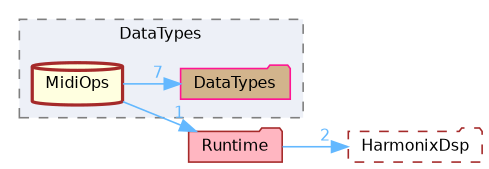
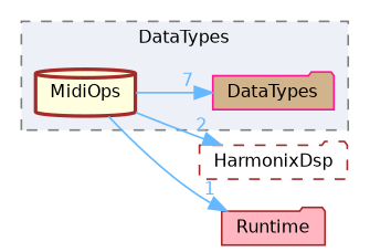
  digraph {
    compound=true
    rankdir=LR
    node [color=brown fontname=Helvetica fontsize=10 shape=folder style=filled]
    edge [color=steelblue1 fontcolor=steelblue1 fontname=Helvetica fontsize=10 labeldistance=1.5 labelfontname=Helvetica labelfontsize=10]
    n1 [color=deeppink fillcolor=tan height=0.2 label=DataTypes width=0.4]
    n2 [fillcolor=lightyellow height=0.2 label=MidiOps shape=cylinder style="filled,bold" width=0.4]
    n3 [fillcolor=white height=0.2 label=HarmonixDsp style="filled,dashed" width=0.4]
    n4 [fillcolor=lightpink height=0.2 label=Runtime width=0.4]
    subgraph cluster_1 {
      bgcolor="#edf0f7"
      fontname=Helvetica
      fontsize=10
      label=DataTypes
      pencolor=grey50
      style="filled,dashed"
      n1
      n2
    }
    n2 -> n1 [headlabel=7]
-   n4 -> n3 [headlabel=2]
+   n2 -> n3 [headlabel=2]
    n2 -> n4 [headlabel=1]
  }
